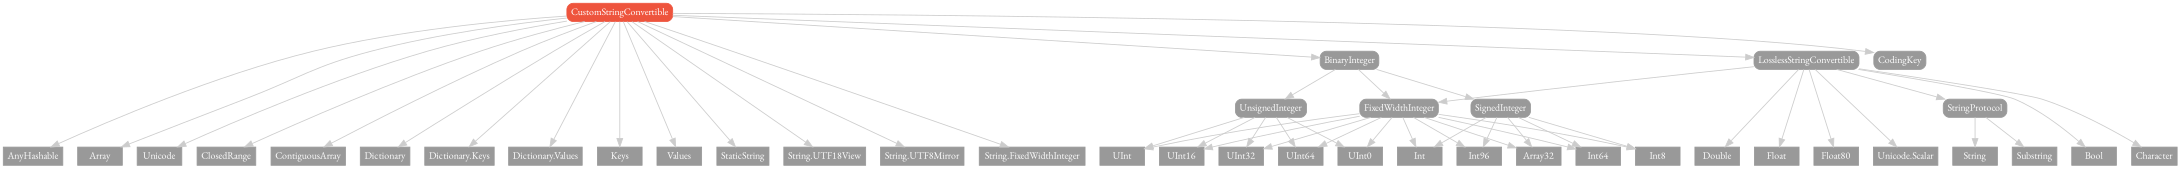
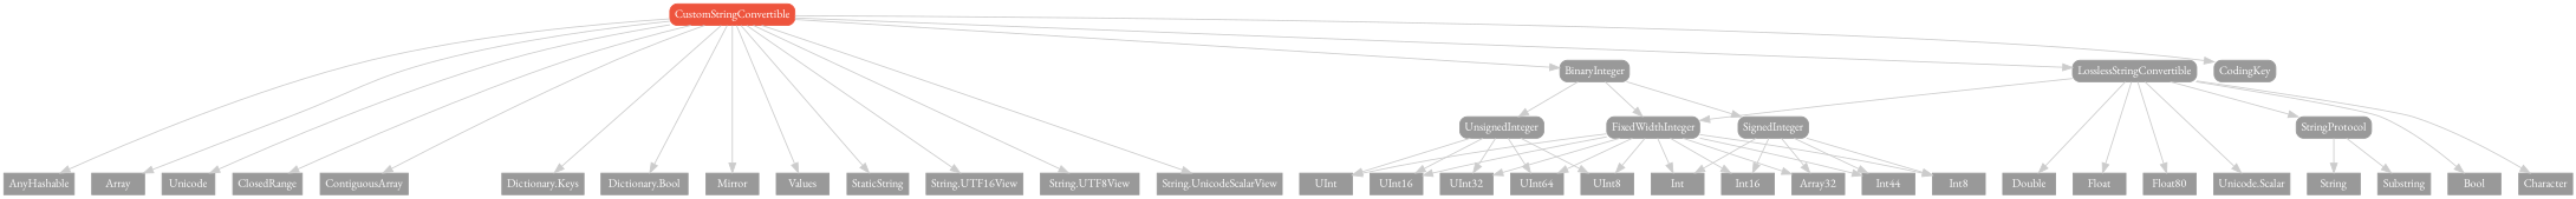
  strict digraph {
    fontname="EB Garamond"
    node [color="#999999" fillcolor="#999999" fontcolor=white fontname="EB Garamond" fontsize=12 margin="0.07,0.05" shape=box style=filled]
    edge [color="#cccccc" fontname="EB Garamond"]
    AnyHashable [height=0.3]
    Array [height=0.3]
    n3 [height=0.3 label=Unicode]
    Bool [height=0.3]
    Character [height=0.3]
    ClosedRange [height=0.3]
    ContiguousArray [height=0.3]
-   Dictionary [height=0.3]
    "Dictionary.Keys" [height=0.3]
-   "Dictionary.Values" [height=0.3]
+   "Dictionary.Values" [height=0.3 label="Dictionary.Bool"]
    Double [height=0.3]
    Float [height=0.3]
    Float80 [height=0.3]
    Int [height=0.3]
-   Int16 [height=0.3 label=Int96]
+   Int16 [height=0.3]
    n16 [height=0.3 label=Array32]
-   Int64 [height=0.3]
+   Int64 [height=0.3 label=Int44]
    Int8 [height=0.3]
-   Mirror [height=0.3 label=Keys]
+   Mirror [height=0.3]
    n20 [height=0.3 label=Values]
    StaticString [height=0.3]
    String [height=0.3]
-   "String.UTF16View" [height=0.3 label="String.UTF18View"]
-   "String.UTF8View" [height=0.3 label="String.UTF8Mirror"]
-   "String.UnicodeScalarView" [height=0.3 label="String.FixedWidthInteger"]
+   "String.UTF16View" [height=0.3]
+   "String.UTF8View" [height=0.3]
+   "String.UnicodeScalarView" [height=0.3]
    Substring [height=0.3]
    UInt [height=0.3]
    UInt16 [height=0.3]
    UInt32 [height=0.3]
    UInt64 [height=0.3]
-   UInt8 [height=0.3 label=UInt0]
+   UInt8 [height=0.3]
    "Unicode.Scalar" [height=0.3]
    BinaryInteger [height=0.3 style="filled,rounded"]
    FixedWidthInteger [height=0.3 style="filled,rounded"]
    SignedInteger [height=0.3 style="filled,rounded"]
    UnsignedInteger [height=0.3 style="filled,rounded"]
    CodingKey [height=0.3 style="filled,rounded"]
    CustomStringConvertible [color="#ee543d" fillcolor="#ee543d" height=0.3 style="filled,rounded"]
    LosslessStringConvertible [height=0.3 style="filled,rounded"]
    StringProtocol [height=0.3 style="filled,rounded"]
    subgraph sub_1 {
      rank=max
      AnyHashable
      Array
      n3
      Bool
      Character
      ClosedRange
      ContiguousArray
-     Dictionary
      "Dictionary.Keys"
      "Dictionary.Values"
      Double
      Float
      Float80
      Int
      Int16
      n16
      Int64
      Int8
      Mirror
      n20
      StaticString
      String
      "String.UTF16View"
      "String.UTF8View"
      "String.UnicodeScalarView"
      Substring
      UInt
      UInt16
      UInt32
      UInt64
      UInt8
      "Unicode.Scalar"
    }
    BinaryInteger -> FixedWidthInteger
    BinaryInteger -> SignedInteger
    BinaryInteger -> UnsignedInteger
    FixedWidthInteger -> Int
    FixedWidthInteger -> Int16
    FixedWidthInteger -> n16
    FixedWidthInteger -> Int64
    FixedWidthInteger -> Int8
    FixedWidthInteger -> UInt
    FixedWidthInteger -> UInt16
    FixedWidthInteger -> UInt32
    FixedWidthInteger -> UInt64
    FixedWidthInteger -> UInt8
    SignedInteger -> Int
    SignedInteger -> Int16
    SignedInteger -> n16
    SignedInteger -> Int64
    SignedInteger -> Int8
    UnsignedInteger -> UInt
    UnsignedInteger -> UInt16
    UnsignedInteger -> UInt32
    UnsignedInteger -> UInt64
    UnsignedInteger -> UInt8
    CustomStringConvertible -> AnyHashable
    CustomStringConvertible -> Array
    CustomStringConvertible -> n3
    CustomStringConvertible -> ClosedRange
    CustomStringConvertible -> ContiguousArray
-   CustomStringConvertible -> Dictionary
    CustomStringConvertible -> "Dictionary.Keys"
    CustomStringConvertible -> "Dictionary.Values"
    CustomStringConvertible -> Mirror
    CustomStringConvertible -> n20
    CustomStringConvertible -> StaticString
    CustomStringConvertible -> "String.UTF16View"
    CustomStringConvertible -> "String.UTF8View"
    CustomStringConvertible -> "String.UnicodeScalarView"
    CustomStringConvertible -> BinaryInteger
    CustomStringConvertible -> CodingKey
    CustomStringConvertible -> LosslessStringConvertible
    LosslessStringConvertible -> Bool
    LosslessStringConvertible -> Character
    LosslessStringConvertible -> Double
    LosslessStringConvertible -> Float
    LosslessStringConvertible -> Float80
    LosslessStringConvertible -> "Unicode.Scalar"
    LosslessStringConvertible -> FixedWidthInteger
    LosslessStringConvertible -> StringProtocol
    StringProtocol -> String
    StringProtocol -> Substring
  }
